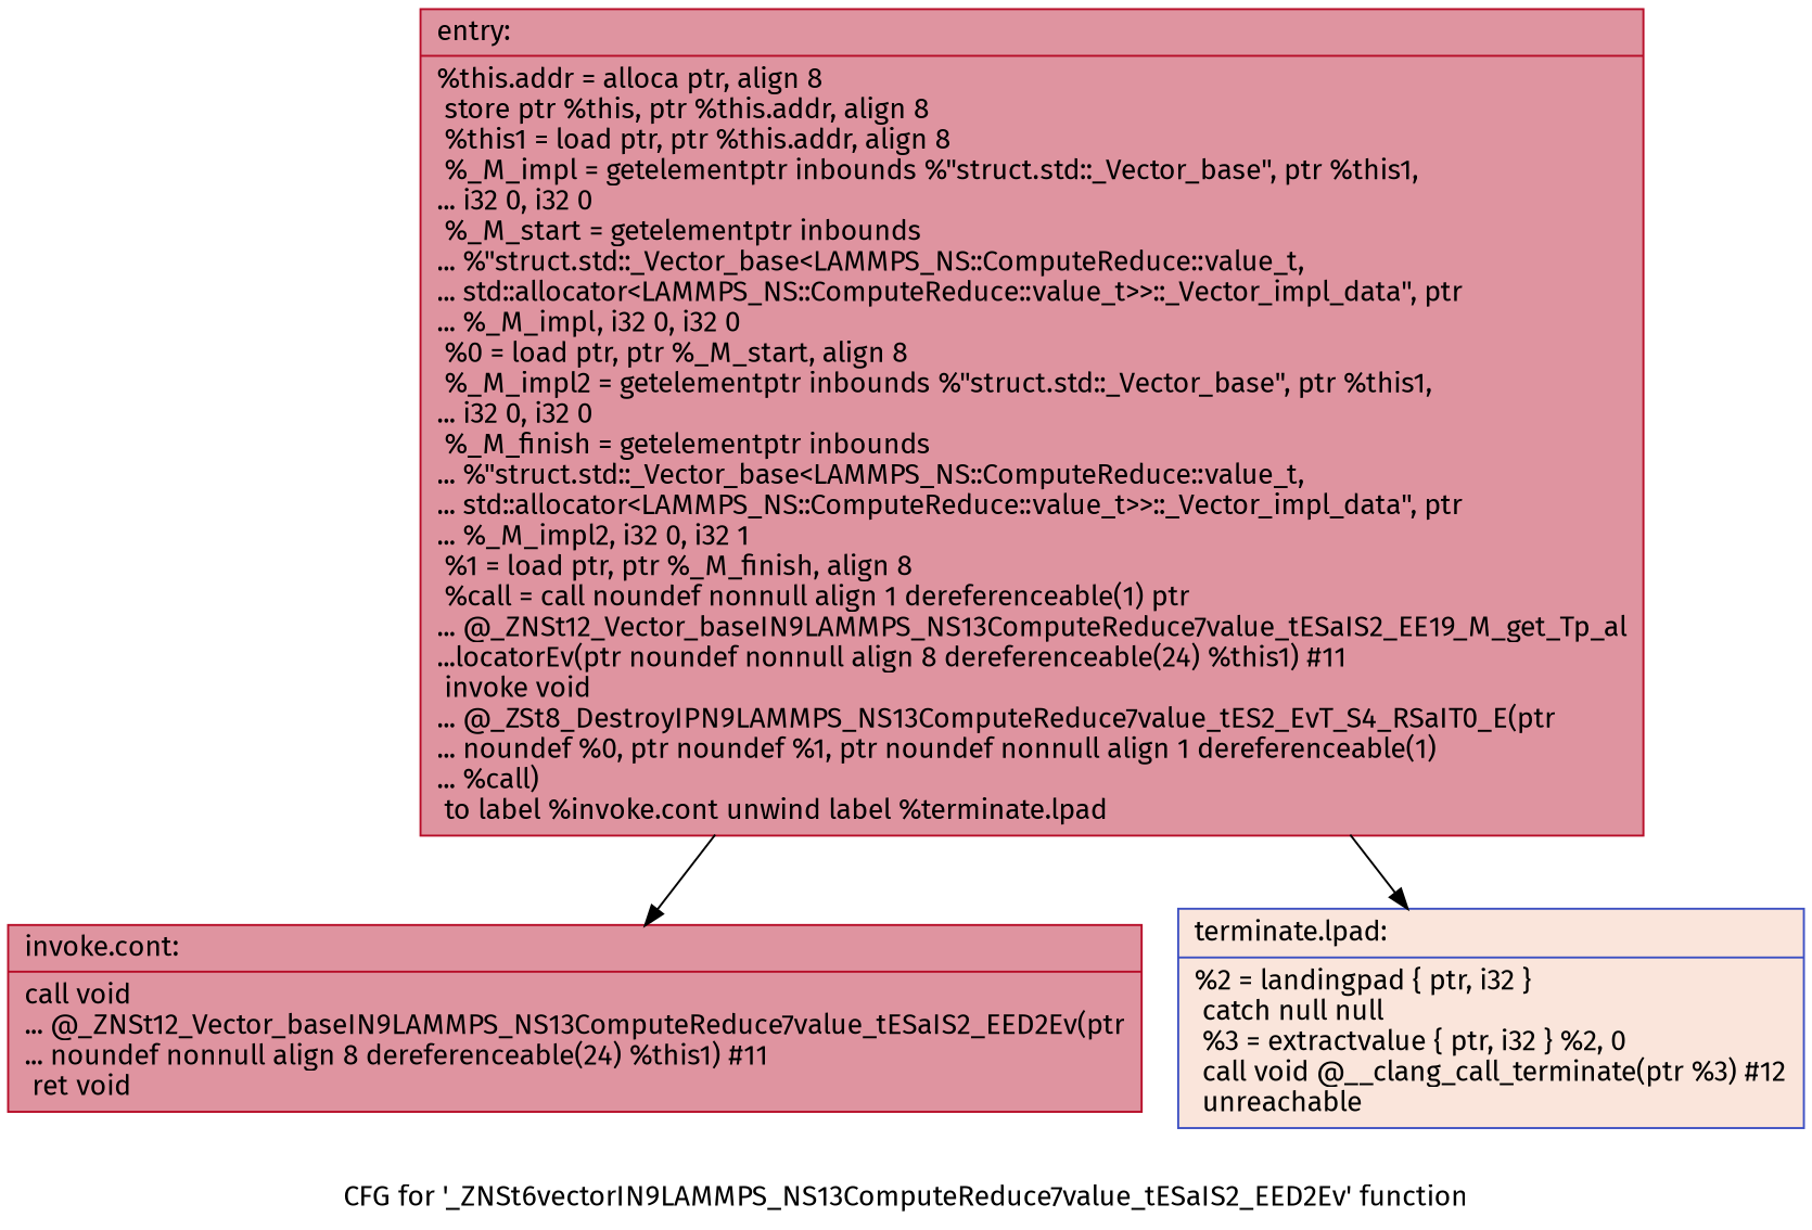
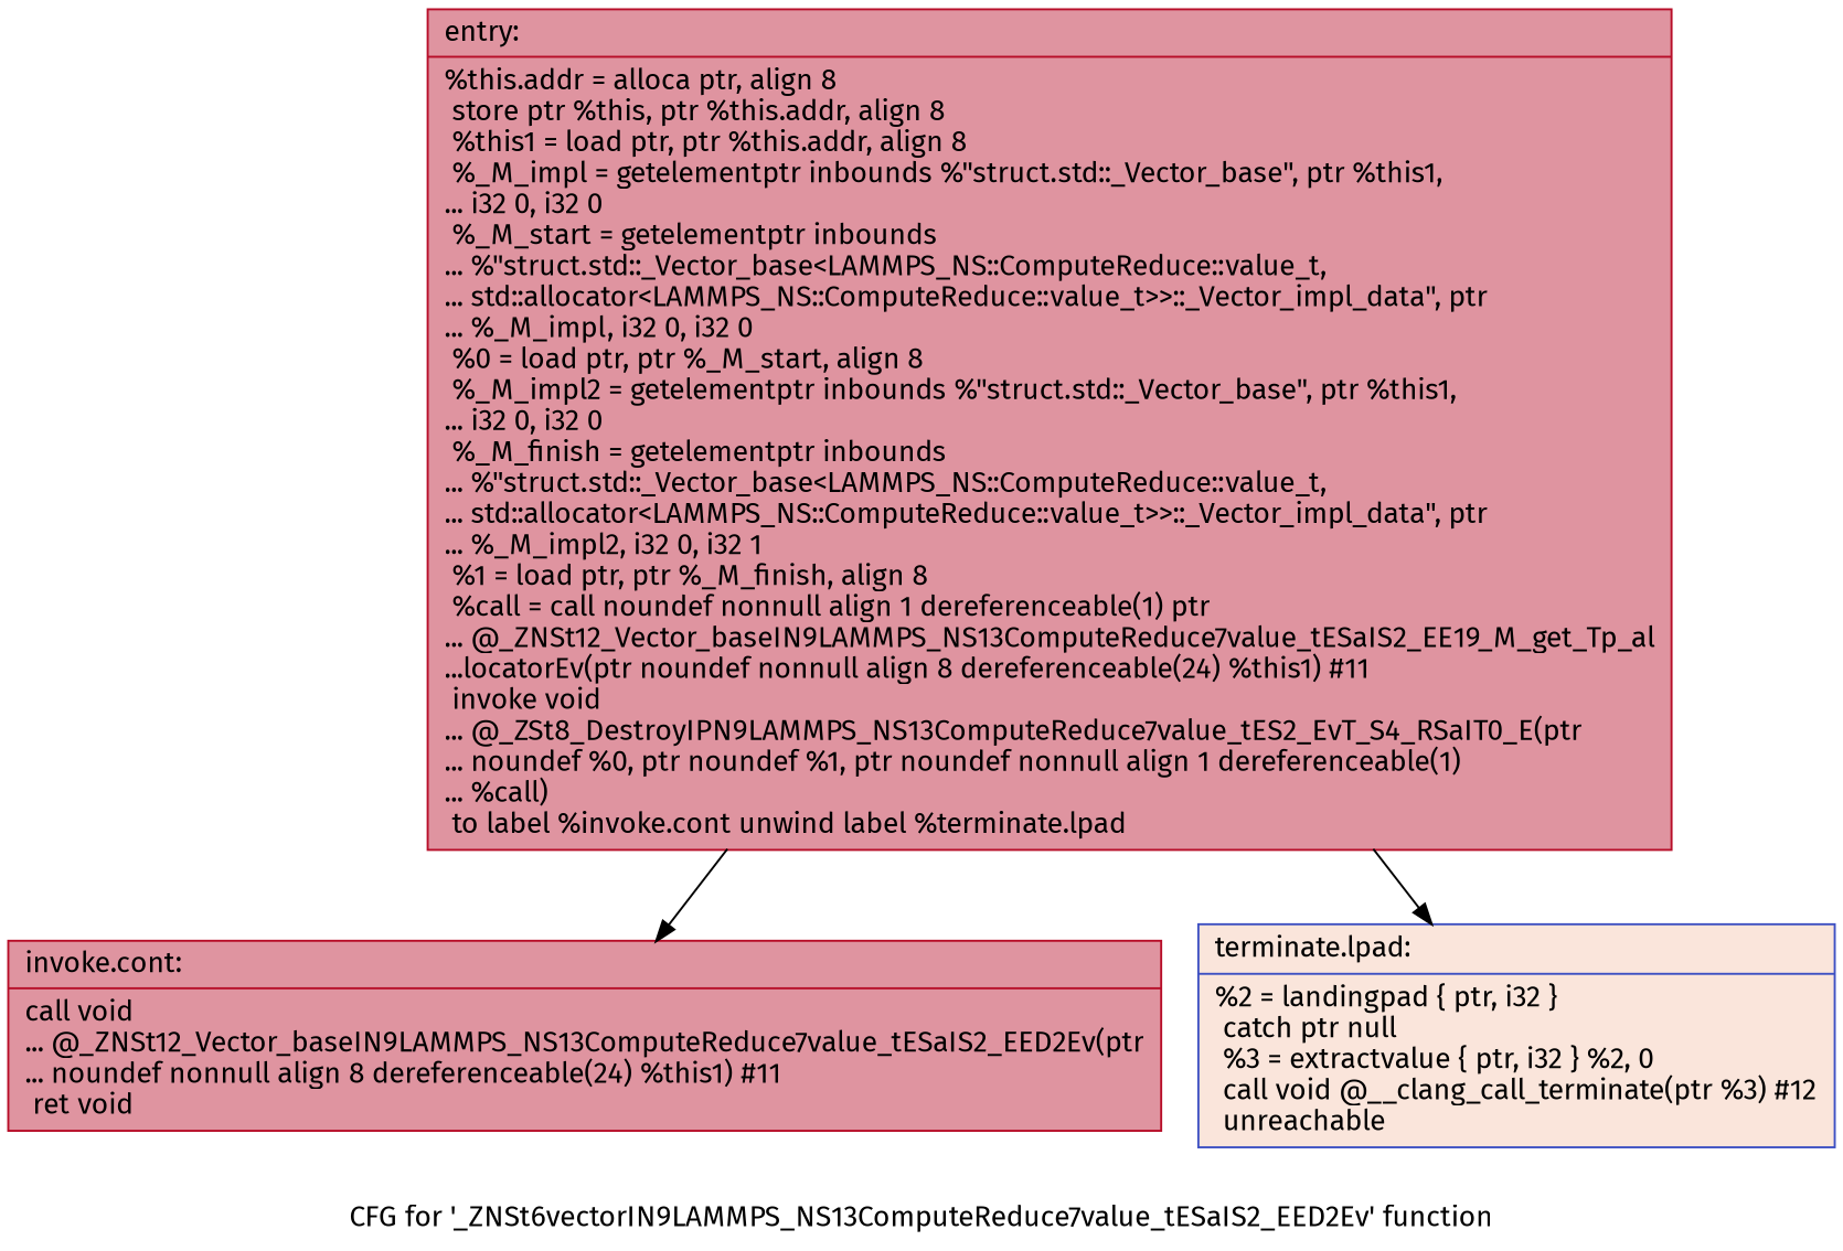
  digraph {
    label="CFG for '_ZNSt6vectorIN9LAMMPS_NS13ComputeReduce7value_tESaIS2_EED2Ev' function"
    fontname="Fira Sans"
    node [color="#b70d28ff" fillcolor="#b70d2870" fontname="Fira Sans" shape=record style=filled]
    edge [fontname="Fira Sans"]
    n1 [label="{entry:\l|  %this.addr = alloca ptr, align 8\l  store ptr %this, ptr %this.addr, align 8\l  %this1 = load ptr, ptr %this.addr, align 8\l  %_M_impl = getelementptr inbounds %\"struct.std::_Vector_base\", ptr %this1,\l... i32 0, i32 0\l  %_M_start = getelementptr inbounds\l... %\"struct.std::_Vector_base\<LAMMPS_NS::ComputeReduce::value_t,\l... std::allocator\<LAMMPS_NS::ComputeReduce::value_t\>\>::_Vector_impl_data\", ptr\l... %_M_impl, i32 0, i32 0\l  %0 = load ptr, ptr %_M_start, align 8\l  %_M_impl2 = getelementptr inbounds %\"struct.std::_Vector_base\", ptr %this1,\l... i32 0, i32 0\l  %_M_finish = getelementptr inbounds\l... %\"struct.std::_Vector_base\<LAMMPS_NS::ComputeReduce::value_t,\l... std::allocator\<LAMMPS_NS::ComputeReduce::value_t\>\>::_Vector_impl_data\", ptr\l... %_M_impl2, i32 0, i32 1\l  %1 = load ptr, ptr %_M_finish, align 8\l  %call = call noundef nonnull align 1 dereferenceable(1) ptr\l... @_ZNSt12_Vector_baseIN9LAMMPS_NS13ComputeReduce7value_tESaIS2_EE19_M_get_Tp_al\l...locatorEv(ptr noundef nonnull align 8 dereferenceable(24) %this1) #11\l  invoke void\l... @_ZSt8_DestroyIPN9LAMMPS_NS13ComputeReduce7value_tES2_EvT_S4_RSaIT0_E(ptr\l... noundef %0, ptr noundef %1, ptr noundef nonnull align 1 dereferenceable(1)\l... %call)\l          to label %invoke.cont unwind label %terminate.lpad\l}"]
    n2 [label="{invoke.cont:\l|  call void\l... @_ZNSt12_Vector_baseIN9LAMMPS_NS13ComputeReduce7value_tESaIS2_EED2Ev(ptr\l... noundef nonnull align 8 dereferenceable(24) %this1) #11\l  ret void\l}"]
-   n3 [color="#3d50c3ff" fillcolor="#f4c5ad70" label="{terminate.lpad:\l|  %2 = landingpad \{ ptr, i32 \}\l          catch null null\l  %3 = extractvalue \{ ptr, i32 \} %2, 0\l  call void @__clang_call_terminate(ptr %3) #12\l  unreachable\l}"]
+   n3 [color="#3d50c3ff" fillcolor="#f4c5ad70" label="{terminate.lpad:\l|  %2 = landingpad \{ ptr, i32 \}\l          catch ptr null\l  %3 = extractvalue \{ ptr, i32 \} %2, 0\l  call void @__clang_call_terminate(ptr %3) #12\l  unreachable\l}"]
    n1 -> n2
    n1 -> n3
  }
